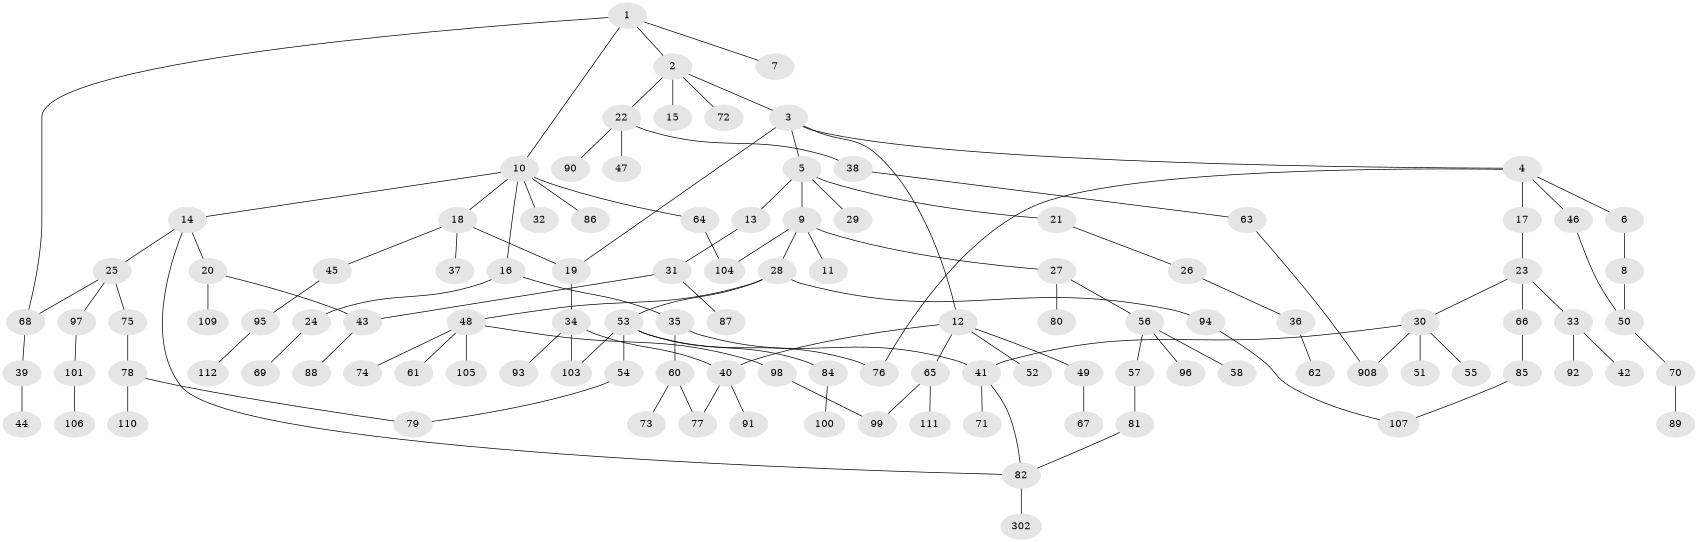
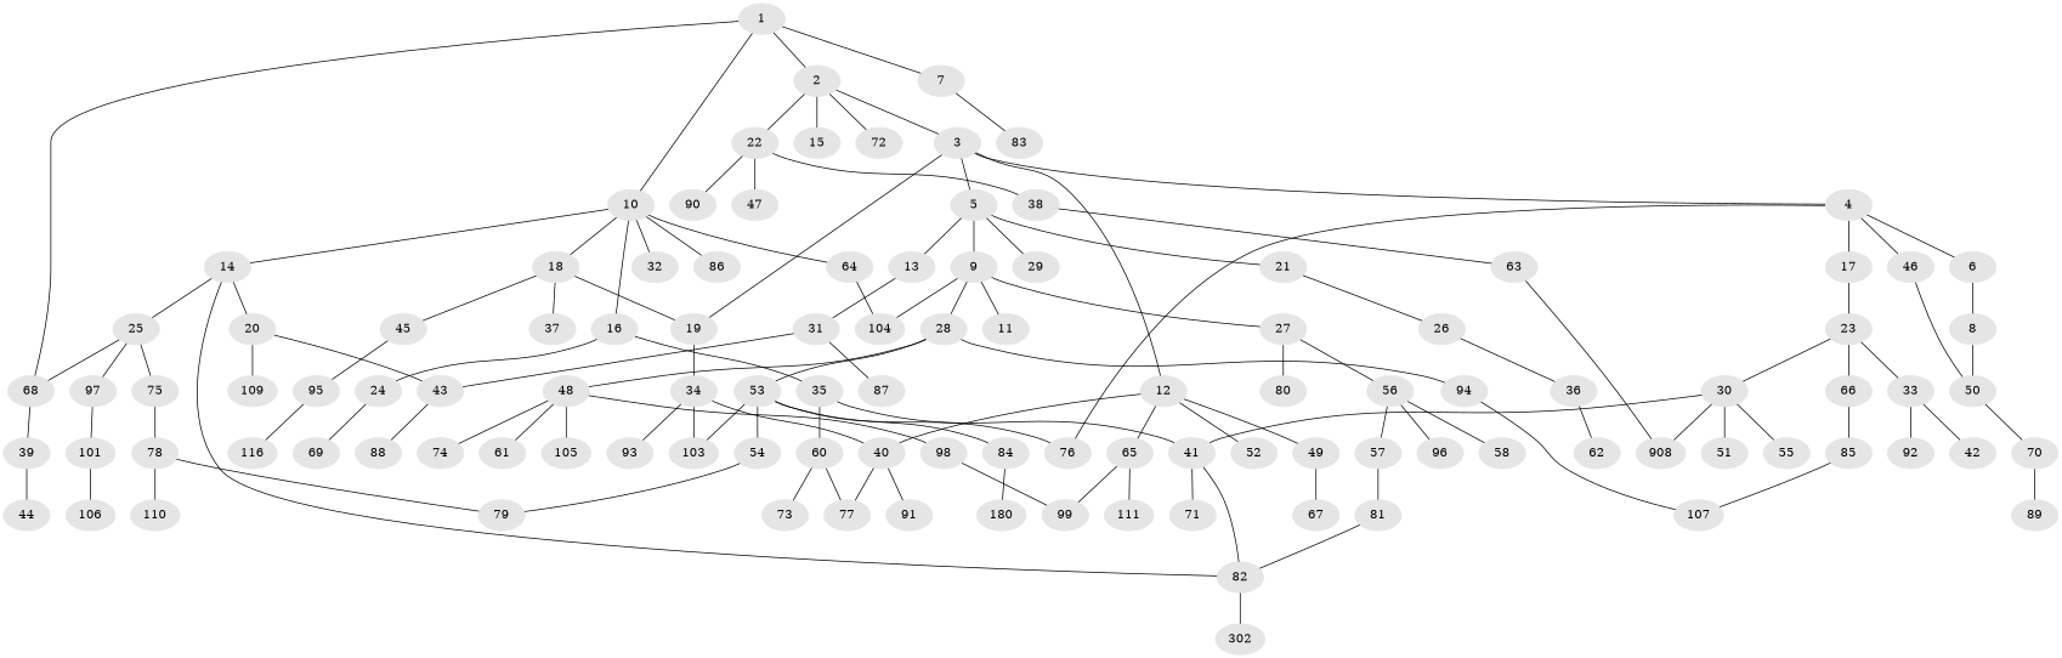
  graph {
    node [color=gray90 style=filled]
    1
    2
    7
    10
    68
    3
    15
    22
    72
+   83
    14
    16
    18
    32
    64
    86
    75
    78
    4
    5
    12
    19
    38
    47
    90
    6
    17
    46
    76
    9
    13
    21
    29
    40
    49
    52
    65
    34
    8
    23
    50
    11
    27
    28
    104
    31
    26
    70
    56
    80
    48
    53
    94
    20
    25
    82
    24
    35
    37
    45
    77
    91
    67
    99
    111
    43
    87
    109
    97
    39
    44
    n72 [label=302]
    69
    41
    60
    30
    33
    66
    95
    93
    103
    88
    36
    63
    51
    55
    n87 [label=908]
    42
    92
    85
    101
    62
    57
    58
    96
    61
    74
    98
    105
    54
    84
    107
    71
    73
-   112
+   112 [label=116]
    89
    79
-   100
+   100 [label=180]
    81
    110
    106
    1 -- 2
    1 -- 7
    1 -- 10
    1 -- 68
    2 -- 3
    2 -- 15
    2 -- 22
    2 -- 72
+   7 -- 83
    10 -- 14
    10 -- 16
    10 -- 18
    10 -- 32
    10 -- 64
    10 -- 86
    68 -- 39
    3 -- 4
    3 -- 5
    3 -- 12
    3 -- 19
    22 -- 38
    22 -- 47
    22 -- 90
    14 -- 20
    14 -- 25
    14 -- 82
    16 -- 24
    16 -- 35
    18 -- 19
    18 -- 37
    18 -- 45
    64 -- 104
    75 -- 78
    78 -- 79
    78 -- 110
    4 -- 6
    4 -- 17
    4 -- 46
    4 -- 76
    5 -- 9
    5 -- 13
    5 -- 21
    5 -- 29
    12 -- 40
    12 -- 49
    12 -- 52
    12 -- 65
    19 -- 34
    38 -- 63
    6 -- 8
    17 -- 23
    46 -- 50
    9 -- 11
    9 -- 27
    9 -- 28
    9 -- 104
    13 -- 31
    21 -- 26
    40 -- 77
    40 -- 91
    49 -- 67
    65 -- 99
    65 -- 111
    34 -- 40
    34 -- 93
    34 -- 103
    8 -- 50
    23 -- 30
    23 -- 33
    23 -- 66
    50 -- 70
    27 -- 56
    27 -- 80
    28 -- 48
    28 -- 53
    28 -- 94
    31 -- 43
    31 -- 87
    26 -- 36
    70 -- 89
    56 -- 57
    56 -- 58
    56 -- 96
    48 -- 61
    48 -- 74
    48 -- 98
    48 -- 105
    53 -- 76
    53 -- 103
    53 -- 54
    53 -- 84
    94 -- 107
    20 -- 43
    20 -- 109
    25 -- 68
    25 -- 75
    25 -- 97
    82 -- n72
    24 -- 69
    35 -- 41
    35 -- 60
    45 -- 95
    43 -- 88
    97 -- 101
    39 -- 44
    41 -- 82
    41 -- 71
    60 -- 77
    60 -- 73
    30 -- 41
    30 -- 51
    30 -- 55
    30 -- n87
    33 -- 42
    33 -- 92
    66 -- 85
    95 -- 112
    36 -- 62
    63 -- n87
    85 -- 107
    101 -- 106
    57 -- 81
    98 -- 99
    54 -- 79
    84 -- 100
    81 -- 82
  }
